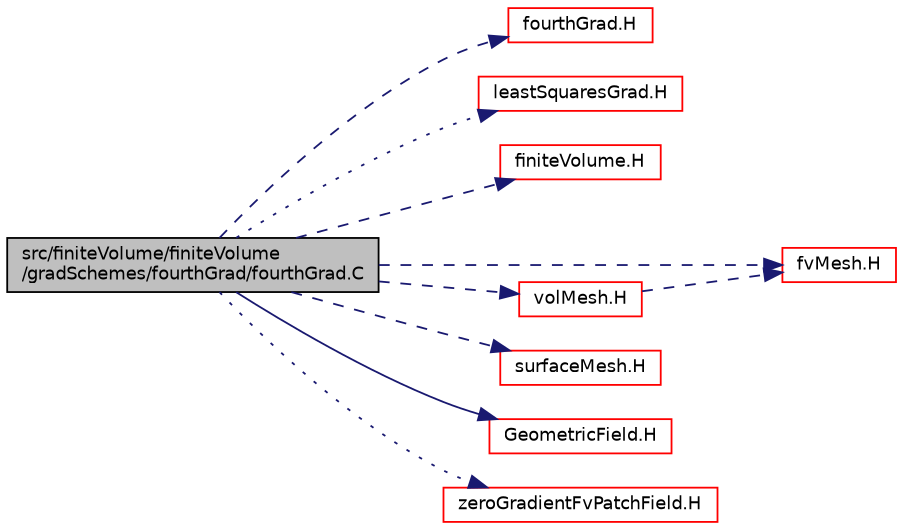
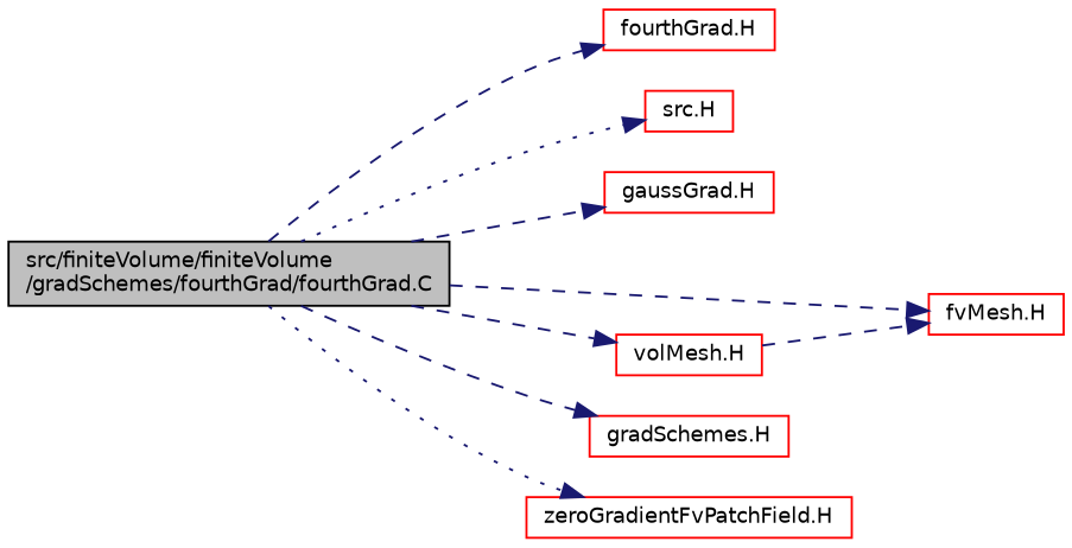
  digraph {
    rankdir=LR
    node [color=red fontname=Helvetica fontsize=10 shape=record]
    edge [color=midnightblue fontname=Helvetica fontsize=10 labelfontname=Helvetica labelfontsize=10 style=dashed]
    n1 [color=black fillcolor=grey75 fontcolor=black height=0.2 label="src/finiteVolume/finiteVolume\l/gradSchemes/fourthGrad/fourthGrad.C" style=filled width=0.4]
    n2 [height=0.2 label="fourthGrad.H" width=0.4]
-   n3 [height=0.2 label="leastSquaresGrad.H" width=0.4]
-   n4 [height=0.2 label="finiteVolume.H" width=0.4]
+   n3 [height=0.2 label="src.H" width=0.4]
+   n4 [height=0.2 label="gaussGrad.H" width=0.4]
    n5 [height=0.2 label="fvMesh.H" width=0.4]
    n6 [height=0.2 label="volMesh.H" width=0.4]
-   n7 [height=0.2 label="surfaceMesh.H" width=0.4]
-   n8 [height=0.2 label="GeometricField.H" width=0.4]
+   n7 [height=0.2 label="gradSchemes.H" width=0.4]
    n9 [height=0.2 label="zeroGradientFvPatchField.H" width=0.4]
    n1 -> n2
    n1 -> n3 [style=dotted]
    n1 -> n4
    n1 -> n5
    n1 -> n6
    n1 -> n7
-   n1 -> n8 [style=solid]
    n1 -> n9 [style=dotted]
    n6 -> n5
  }
